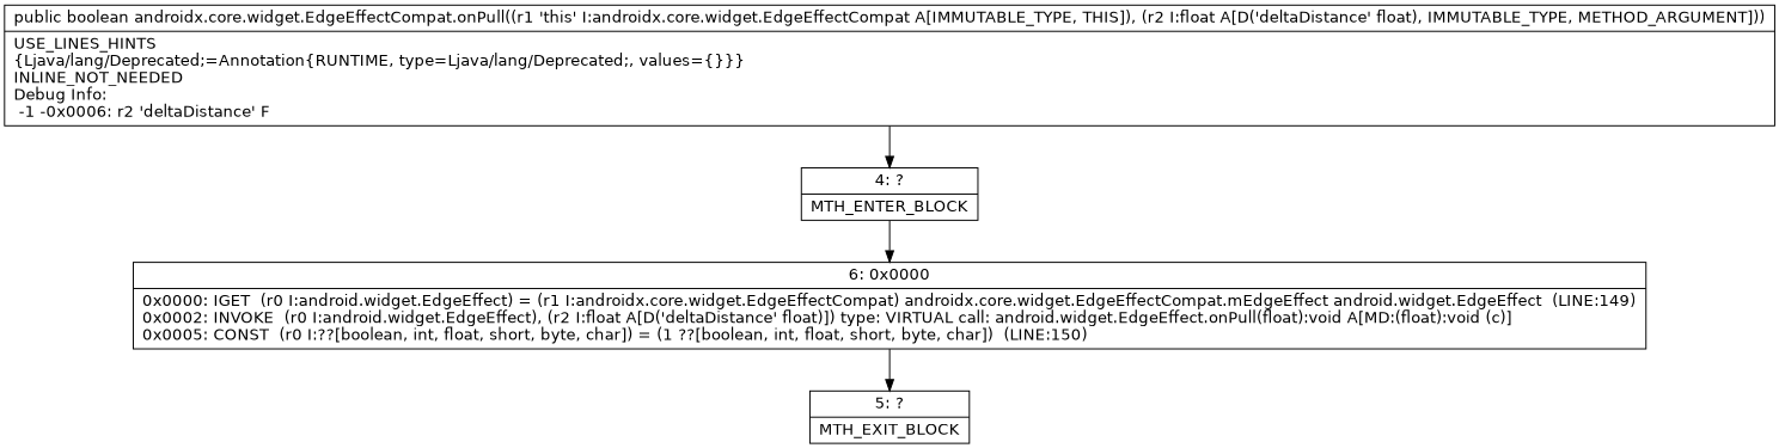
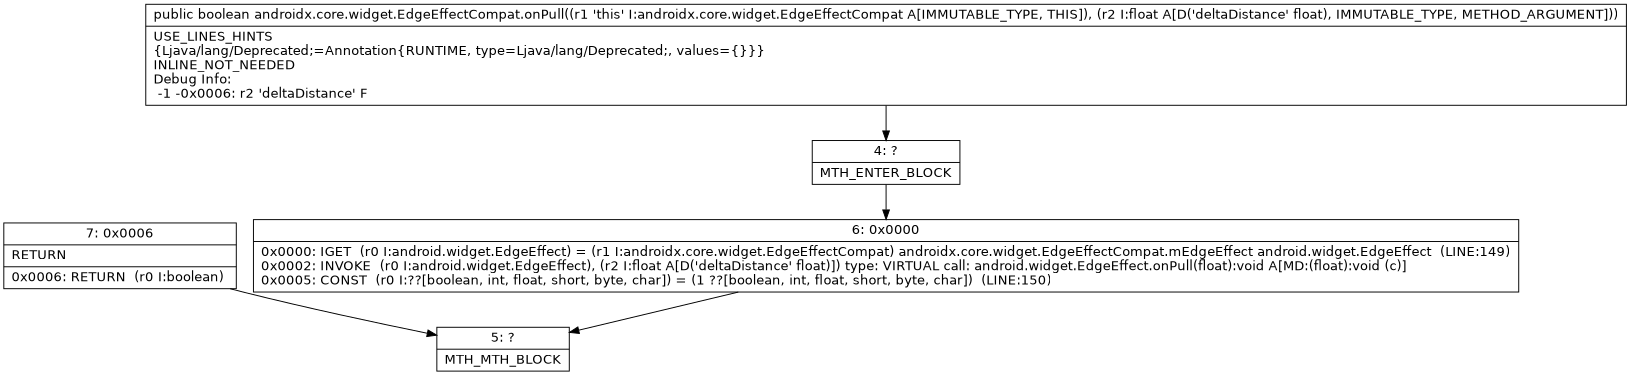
  digraph {
    fontname="DejaVu Sans"
    node [fontname="DejaVu Sans" shape=record]
    edge [fontname="DejaVu Sans"]
    n1 [label="{4\:\ ?|MTH_ENTER_BLOCK\l}"]
    n2 [label="{6\:\ 0x0000|0x0000: IGET  (r0 I:android.widget.EdgeEffect) = (r1 I:androidx.core.widget.EdgeEffectCompat) androidx.core.widget.EdgeEffectCompat.mEdgeEffect android.widget.EdgeEffect  (LINE:149)\l0x0002: INVOKE  (r0 I:android.widget.EdgeEffect), (r2 I:float A[D('deltaDistance' float)]) type: VIRTUAL call: android.widget.EdgeEffect.onPull(float):void A[MD:(float):void (c)]\l0x0005: CONST  (r0 I:??[boolean, int, float, short, byte, char]) = (1 ??[boolean, int, float, short, byte, char])  (LINE:150)\l}"]
-   n3 [label="{5\:\ ?|MTH_EXIT_BLOCK\l}"]
+   n3 [label="{5\:\ ?|MTH_MTH_BLOCK\l}"]
+   n4 [label="{7\:\ 0x0006|RETURN\l|0x0006: RETURN  (r0 I:boolean) \l}"]
    n5 [label="{public boolean androidx.core.widget.EdgeEffectCompat.onPull((r1 'this' I:androidx.core.widget.EdgeEffectCompat A[IMMUTABLE_TYPE, THIS]), (r2 I:float A[D('deltaDistance' float), IMMUTABLE_TYPE, METHOD_ARGUMENT]))  | USE_LINES_HINTS\l\{Ljava\/lang\/Deprecated;=Annotation\{RUNTIME, type=Ljava\/lang\/Deprecated;, values=\{\}\}\}\lINLINE_NOT_NEEDED\lDebug Info:\l  \-1 \-0x0006: r2 'deltaDistance' F\l}"]
    n1 -> n2
    n2 -> n3
+   n4 -> n3
    n5 -> n1
  }
